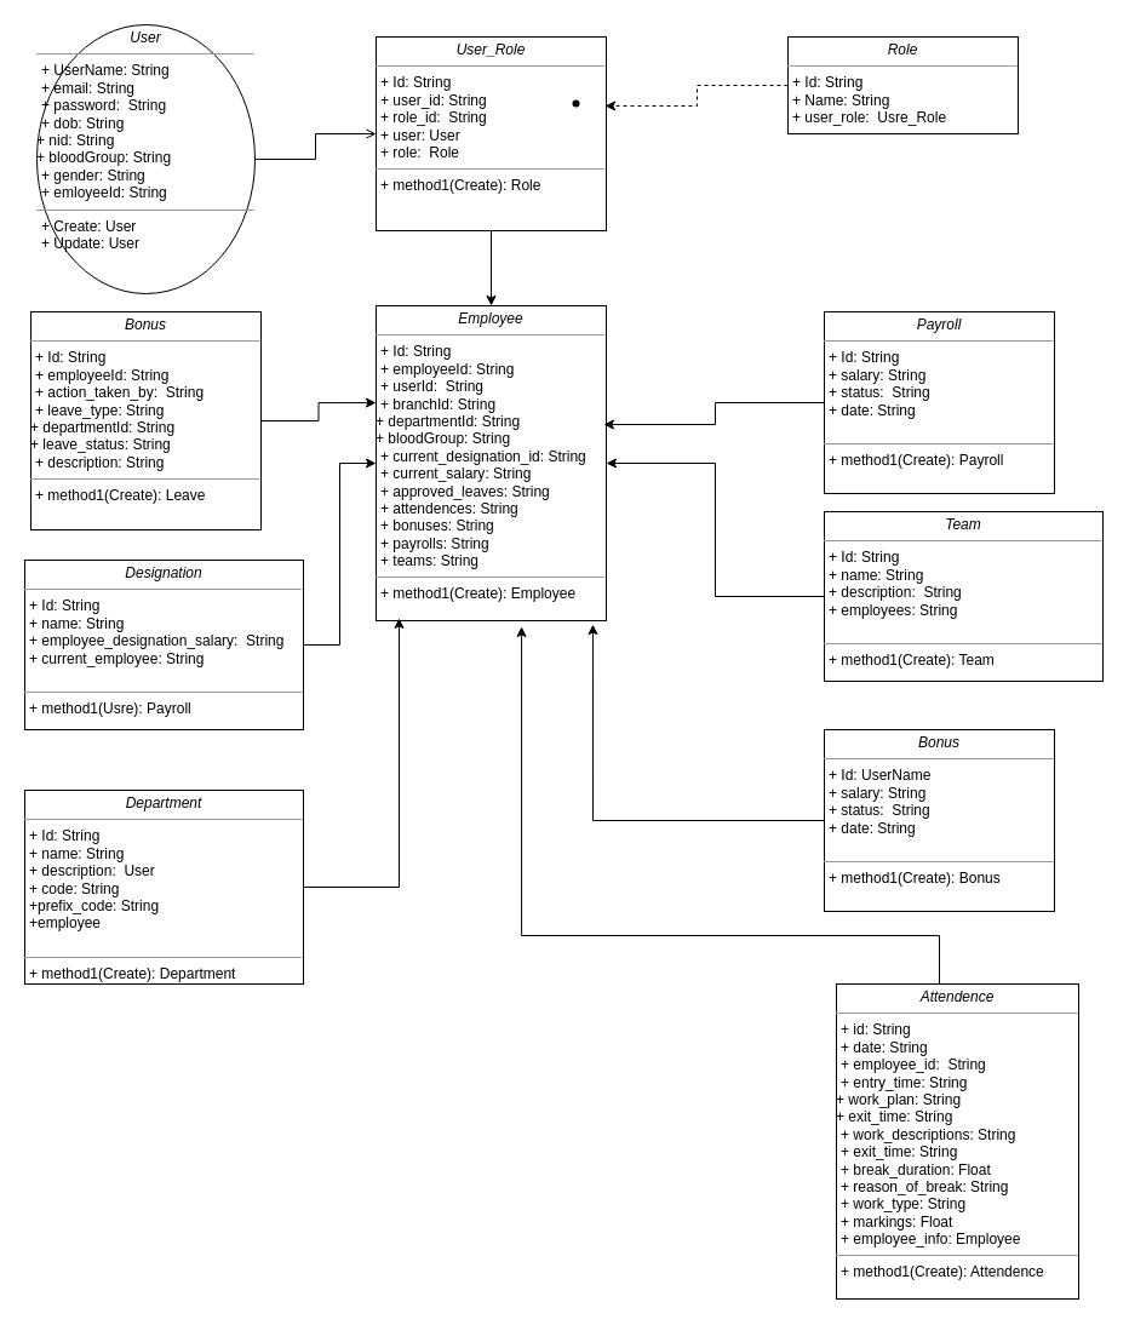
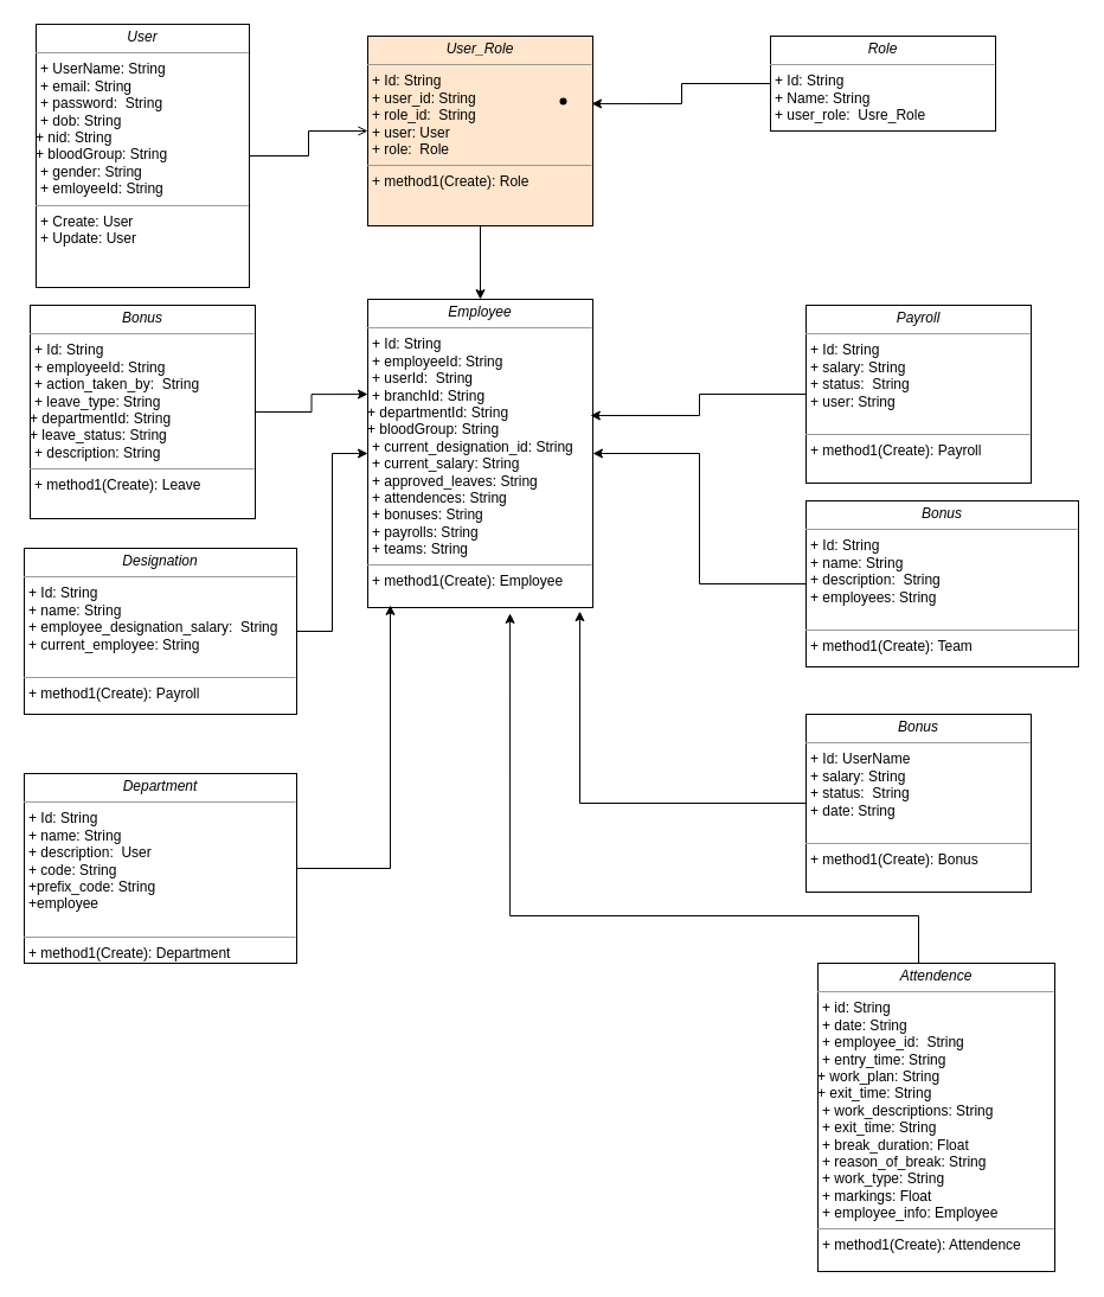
  <mxCell id="0" />
  <mxCell id="1" parent="0" />
  <mxCell id="2" value="" style="edgeStyle=orthogonalEdgeStyle;rounded=0;orthogonalLoop=1;jettySize=auto;html=1;entryX=0;entryY=0.5;entryDx=0;entryDy=0;endArrow=open;" edge="1" parent="1" source="3" target="17"><mxGeometry relative="1" as="geometry"><mxPoint x="260" y="110" as="targetPoint" /></mxGeometry></mxCell>
- <mxCell id="3" value="&lt;p style=&quot;margin:0px;margin-top:4px;text-align:center;&quot;&gt;&lt;i&gt;User&lt;/i&gt;&lt;/p&gt;&lt;hr size=&quot;1&quot;&gt;&lt;p style=&quot;margin:0px;margin-left:4px;&quot;&gt;+ UserName: String&lt;br&gt;+ email: String&lt;/p&gt;&lt;p style=&quot;margin:0px;margin-left:4px;&quot;&gt;+ password:&amp;nbsp; String&lt;br style=&quot;border-color: var(--border-color);&quot;&gt;+ dob: String&lt;br&gt;&lt;/p&gt;+ nid: String&lt;br style=&quot;border-color: var(--border-color);&quot;&gt;+ bloodGroup: String&lt;p style=&quot;margin:0px;margin-left:4px;&quot;&gt;+ gender: String&lt;br style=&quot;border-color: var(--border-color);&quot;&gt;+ emloyeeId: String&lt;/p&gt;&lt;hr size=&quot;1&quot;&gt;&lt;p style=&quot;margin:0px;margin-left:4px;&quot;&gt;+ Create: User&lt;/p&gt;&lt;p style=&quot;margin:0px;margin-left:4px;&quot;&gt;+ Update: User&lt;/p&gt;&lt;p style=&quot;margin:0px;margin-left:4px;&quot;&gt;&lt;br&gt;&lt;/p&gt;" style="ellipse;verticalAlign=top;align=left;overflow=fill;fontSize=12;fontFamily=Helvetica;html=1;whiteSpace=wrap;" vertex="1" parent="1"><mxGeometry x="30" y="20" width="180" height="222" as="geometry" /></mxCell>
- <mxCell id="4" value="" style="edgeStyle=orthogonalEdgeStyle;rounded=0;orthogonalLoop=1;jettySize=auto;html=1;entryX=0.995;entryY=0.356;entryDx=0;entryDy=0;entryPerimeter=0;dashed=1;" edge="1" parent="1" source="5" target="17"><mxGeometry relative="1" as="geometry" /></mxCell>
+ <mxCell id="3" value="&lt;p style=&quot;margin:0px;margin-top:4px;text-align:center;&quot;&gt;&lt;i&gt;User&lt;/i&gt;&lt;/p&gt;&lt;hr size=&quot;1&quot;&gt;&lt;p style=&quot;margin:0px;margin-left:4px;&quot;&gt;+ UserName: String&lt;br&gt;+ email: String&lt;/p&gt;&lt;p style=&quot;margin:0px;margin-left:4px;&quot;&gt;+ password:&amp;nbsp; String&lt;br style=&quot;border-color: var(--border-color);&quot;&gt;+ dob: String&lt;br&gt;&lt;/p&gt;+ nid: String&lt;br style=&quot;border-color: var(--border-color);&quot;&gt;+ bloodGroup: String&lt;p style=&quot;margin:0px;margin-left:4px;&quot;&gt;+ gender: String&lt;br style=&quot;border-color: var(--border-color);&quot;&gt;+ emloyeeId: String&lt;/p&gt;&lt;hr size=&quot;1&quot;&gt;&lt;p style=&quot;margin:0px;margin-left:4px;&quot;&gt;+ Create: User&lt;/p&gt;&lt;p style=&quot;margin:0px;margin-left:4px;&quot;&gt;+ Update: User&lt;/p&gt;&lt;p style=&quot;margin:0px;margin-left:4px;&quot;&gt;&lt;br&gt;&lt;/p&gt;" style="verticalAlign=top;align=left;overflow=fill;fontSize=12;fontFamily=Helvetica;html=1;whiteSpace=wrap;" vertex="1" parent="1"><mxGeometry x="30" y="20" width="180" height="222" as="geometry" /></mxCell>
+ <mxCell id="4" value="" style="edgeStyle=orthogonalEdgeStyle;rounded=0;orthogonalLoop=1;jettySize=auto;html=1;entryX=0.995;entryY=0.356;entryDx=0;entryDy=0;entryPerimeter=0;" edge="1" parent="1" source="5" target="17"><mxGeometry relative="1" as="geometry" /></mxCell>
  <mxCell id="5" value="&lt;p style=&quot;margin:0px;margin-top:4px;text-align:center;&quot;&gt;&lt;i&gt;Role&lt;/i&gt;&lt;/p&gt;&lt;hr size=&quot;1&quot;&gt;&lt;p style=&quot;margin:0px;margin-left:4px;&quot;&gt;+ Id: String&lt;br&gt;+ Name: String&lt;/p&gt;&lt;p style=&quot;margin:0px;margin-left:4px;&quot;&gt;+ user_role:&amp;nbsp; Usre_Role&lt;br&gt;&lt;/p&gt;&lt;hr size=&quot;1&quot;&gt;&lt;p style=&quot;margin:0px;margin-left:4px;&quot;&gt;+ method1(Create): Role&lt;br&gt;&lt;br&gt;&lt;/p&gt;" style="verticalAlign=top;align=left;overflow=fill;fontSize=12;fontFamily=Helvetica;html=1;whiteSpace=wrap;" vertex="1" parent="1"><mxGeometry x="650" y="30" width="190" height="80" as="geometry" /></mxCell>
  <mxCell id="6" value="&lt;p style=&quot;margin:0px;margin-top:4px;text-align:center;&quot;&gt;&lt;i&gt;Employee&lt;/i&gt;&lt;/p&gt;&lt;hr size=&quot;1&quot;&gt;&lt;p style=&quot;margin:0px;margin-left:4px;&quot;&gt;+ Id: String&lt;br&gt;+ employeeId: String&lt;/p&gt;&lt;p style=&quot;margin:0px;margin-left:4px;&quot;&gt;+ userId:&amp;nbsp; String&lt;br style=&quot;border-color: var(--border-color);&quot;&gt;+ branchId: String&lt;br&gt;&lt;/p&gt;+ departmentId: String&lt;br style=&quot;border-color: var(--border-color);&quot;&gt;+ bloodGroup: String&lt;p style=&quot;margin:0px;margin-left:4px;&quot;&gt;+&amp;nbsp;current_designation_id&lt;span style=&quot;background-color: initial;&quot;&gt;: String&lt;/span&gt;&lt;/p&gt;&lt;p style=&quot;border-color: var(--border-color); margin: 0px 0px 0px 4px;&quot;&gt;+&amp;nbsp;current_salary&lt;span style=&quot;background-color: initial;&quot;&gt;: String&lt;/span&gt;&lt;/p&gt;&lt;p style=&quot;margin:0px;margin-left:4px;&quot;&gt;+&amp;nbsp;approved_leaves&lt;span style=&quot;background-color: initial;&quot;&gt;: String&lt;/span&gt;&lt;/p&gt;&lt;p style=&quot;margin:0px;margin-left:4px;&quot;&gt;+&amp;nbsp;attendences&lt;span style=&quot;background-color: initial;&quot;&gt;: String&lt;/span&gt;&lt;/p&gt;&lt;p style=&quot;border-color: var(--border-color); margin: 0px 0px 0px 4px;&quot;&gt;+&amp;nbsp;bonuses&lt;span style=&quot;background-color: initial;&quot;&gt;: String&lt;/span&gt;&lt;/p&gt;&lt;p style=&quot;border-color: var(--border-color); margin: 0px 0px 0px 4px;&quot;&gt;+&amp;nbsp;payrolls&lt;span style=&quot;background-color: initial;&quot;&gt;: String&lt;/span&gt;&lt;/p&gt;&lt;p style=&quot;border-color: var(--border-color); margin: 0px 0px 0px 4px;&quot;&gt;+&amp;nbsp;teams&lt;span style=&quot;background-color: initial;&quot;&gt;: String&lt;/span&gt;&lt;/p&gt;&lt;hr size=&quot;1&quot;&gt;&lt;p style=&quot;margin:0px;margin-left:4px;&quot;&gt;+ method1(Create): Employee&lt;br&gt;&lt;br&gt;&lt;/p&gt;" style="verticalAlign=top;align=left;overflow=fill;fontSize=12;fontFamily=Helvetica;html=1;whiteSpace=wrap;" vertex="1" parent="1"><mxGeometry x="310" y="252" width="190" height="260" as="geometry" /></mxCell>
  <mxCell id="7" value="&lt;p style=&quot;margin:0px;margin-top:4px;text-align:center;&quot;&gt;&lt;i&gt;Bonus&lt;/i&gt;&lt;/p&gt;&lt;hr size=&quot;1&quot;&gt;&lt;p style=&quot;margin:0px;margin-left:4px;&quot;&gt;+ Id: String&lt;br&gt;+ employeeId: String&lt;/p&gt;&lt;p style=&quot;margin:0px;margin-left:4px;&quot;&gt;+ action_taken_by:&amp;nbsp; String&lt;br style=&quot;border-color: var(--border-color);&quot;&gt;+ leave_type: String&lt;br&gt;&lt;/p&gt;+ departmentId: String&lt;br style=&quot;border-color: var(--border-color);&quot;&gt;+ leave_status: String&lt;p style=&quot;margin:0px;margin-left:4px;&quot;&gt;+ description: String&lt;br&gt;&lt;/p&gt;&lt;hr size=&quot;1&quot;&gt;&lt;p style=&quot;margin:0px;margin-left:4px;&quot;&gt;+ method1(Create): Leave&lt;br&gt;&lt;br&gt;&lt;/p&gt;" style="verticalAlign=top;align=left;overflow=fill;fontSize=12;fontFamily=Helvetica;html=1;whiteSpace=wrap;" vertex="1" parent="1"><mxGeometry x="25" y="257" width="190" height="180" as="geometry" /></mxCell>
- <mxCell id="8" value="&lt;p style=&quot;margin:0px;margin-top:4px;text-align:center;&quot;&gt;&lt;i&gt;Payroll&lt;/i&gt;&lt;/p&gt;&lt;hr size=&quot;1&quot;&gt;&lt;p style=&quot;margin:0px;margin-left:4px;&quot;&gt;+ Id: String&lt;br&gt;+ salary: String&lt;/p&gt;&lt;p style=&quot;margin:0px;margin-left:4px;&quot;&gt;+ status:&amp;nbsp; String&lt;br style=&quot;border-color: var(--border-color);&quot;&gt;+ date: String&lt;/p&gt;&lt;br&gt;&lt;hr size=&quot;1&quot;&gt;&lt;p style=&quot;margin:0px;margin-left:4px;&quot;&gt;+ method1(Create): Payroll&lt;br&gt;&lt;br&gt;&lt;/p&gt;" style="verticalAlign=top;align=left;overflow=fill;fontSize=12;fontFamily=Helvetica;html=1;whiteSpace=wrap;" vertex="1" parent="1"><mxGeometry x="680" y="257" width="190" height="150" as="geometry" /></mxCell>
+ <mxCell id="8" value="&lt;p style=&quot;margin:0px;margin-top:4px;text-align:center;&quot;&gt;&lt;i&gt;Payroll&lt;/i&gt;&lt;/p&gt;&lt;hr size=&quot;1&quot;&gt;&lt;p style=&quot;margin:0px;margin-left:4px;&quot;&gt;+ Id: String&lt;br&gt;+ salary: String&lt;/p&gt;&lt;p style=&quot;margin:0px;margin-left:4px;&quot;&gt;+ status:&amp;nbsp; String&lt;br style=&quot;border-color: var(--border-color);&quot;&gt;+ user: String&lt;/p&gt;&lt;br&gt;&lt;hr size=&quot;1&quot;&gt;&lt;p style=&quot;margin:0px;margin-left:4px;&quot;&gt;+ method1(Create): Payroll&lt;br&gt;&lt;br&gt;&lt;/p&gt;" style="verticalAlign=top;align=left;overflow=fill;fontSize=12;fontFamily=Helvetica;html=1;whiteSpace=wrap;" vertex="1" parent="1"><mxGeometry x="680" y="257" width="190" height="150" as="geometry" /></mxCell>
  <mxCell id="9" value="&lt;p style=&quot;margin:0px;margin-top:4px;text-align:center;&quot;&gt;&lt;i&gt;Bonus&lt;/i&gt;&lt;/p&gt;&lt;hr size=&quot;1&quot;&gt;&lt;p style=&quot;margin:0px;margin-left:4px;&quot;&gt;+ Id: UserName&lt;br&gt;+ salary: String&lt;/p&gt;&lt;p style=&quot;margin:0px;margin-left:4px;&quot;&gt;+ status:&amp;nbsp; String&lt;br style=&quot;border-color: var(--border-color);&quot;&gt;+ date: String&lt;/p&gt;&lt;br&gt;&lt;hr size=&quot;1&quot;&gt;&lt;p style=&quot;margin:0px;margin-left:4px;&quot;&gt;+ method1(Create): Bonus&lt;br&gt;&lt;br&gt;&lt;/p&gt;" style="verticalAlign=top;align=left;overflow=fill;fontSize=12;fontFamily=Helvetica;html=1;whiteSpace=wrap;" vertex="1" parent="1"><mxGeometry x="680" y="602" width="190" height="150" as="geometry" /></mxCell>
  <mxCell id="10" style="edgeStyle=orthogonalEdgeStyle;rounded=0;orthogonalLoop=1;jettySize=auto;html=1;exitX=1;exitY=0.5;exitDx=0;exitDy=0;" edge="1" parent="1" source="11" target="6"><mxGeometry relative="1" as="geometry" /></mxCell>
- <mxCell id="11" value="&lt;p style=&quot;margin:0px;margin-top:4px;text-align:center;&quot;&gt;&lt;i&gt;Designation&lt;/i&gt;&lt;/p&gt;&lt;hr size=&quot;1&quot;&gt;&lt;p style=&quot;margin:0px;margin-left:4px;&quot;&gt;+ Id: String&lt;br&gt;+ name: String&lt;/p&gt;&lt;p style=&quot;margin:0px;margin-left:4px;&quot;&gt;+ employee_designation_salary:&amp;nbsp; String&lt;br style=&quot;border-color: var(--border-color);&quot;&gt;+ current_employee: String&lt;/p&gt;&lt;br&gt;&lt;hr size=&quot;1&quot;&gt;&lt;p style=&quot;margin:0px;margin-left:4px;&quot;&gt;+ method1(Usre): Payroll&lt;br&gt;&lt;br&gt;&lt;/p&gt;" style="verticalAlign=top;align=left;overflow=fill;fontSize=12;fontFamily=Helvetica;html=1;whiteSpace=wrap;" vertex="1" parent="1"><mxGeometry x="20" y="462" width="230" height="140" as="geometry" /></mxCell>
+ <mxCell id="11" value="&lt;p style=&quot;margin:0px;margin-top:4px;text-align:center;&quot;&gt;&lt;i&gt;Designation&lt;/i&gt;&lt;/p&gt;&lt;hr size=&quot;1&quot;&gt;&lt;p style=&quot;margin:0px;margin-left:4px;&quot;&gt;+ Id: String&lt;br&gt;+ name: String&lt;/p&gt;&lt;p style=&quot;margin:0px;margin-left:4px;&quot;&gt;+ employee_designation_salary:&amp;nbsp; String&lt;br style=&quot;border-color: var(--border-color);&quot;&gt;+ current_employee: String&lt;/p&gt;&lt;br&gt;&lt;hr size=&quot;1&quot;&gt;&lt;p style=&quot;margin:0px;margin-left:4px;&quot;&gt;+ method1(Create): Payroll&lt;br&gt;&lt;br&gt;&lt;/p&gt;" style="verticalAlign=top;align=left;overflow=fill;fontSize=12;fontFamily=Helvetica;html=1;whiteSpace=wrap;" vertex="1" parent="1"><mxGeometry x="20" y="462" width="230" height="140" as="geometry" /></mxCell>
  <mxCell id="12" value="&lt;p style=&quot;margin:0px;margin-top:4px;text-align:center;&quot;&gt;&lt;i&gt;Department&lt;/i&gt;&lt;/p&gt;&lt;hr size=&quot;1&quot;&gt;&lt;p style=&quot;margin:0px;margin-left:4px;&quot;&gt;+ Id: String&lt;br&gt;+ name: String&lt;/p&gt;&lt;p style=&quot;margin:0px;margin-left:4px;&quot;&gt;+&amp;nbsp;description&lt;span style=&quot;background-color: initial;&quot;&gt;:&amp;nbsp; User&lt;/span&gt;&lt;/p&gt;&lt;p style=&quot;margin:0px;margin-left:4px;&quot;&gt;+&amp;nbsp;code&lt;span style=&quot;background-color: initial;&quot;&gt;: String&lt;/span&gt;&lt;/p&gt;&lt;p style=&quot;margin:0px;margin-left:4px;&quot;&gt;&lt;span style=&quot;background-color: initial;&quot;&gt;+&lt;/span&gt;prefix_code: String&lt;/p&gt;&lt;p style=&quot;margin:0px;margin-left:4px;&quot;&gt;+employee&lt;/p&gt;&lt;br&gt;&lt;hr size=&quot;1&quot;&gt;&lt;p style=&quot;margin:0px;margin-left:4px;&quot;&gt;+ method1(Create): Department&lt;br&gt;&lt;br&gt;&lt;/p&gt;" style="verticalAlign=top;align=left;overflow=fill;fontSize=12;fontFamily=Helvetica;html=1;whiteSpace=wrap;" vertex="1" parent="1"><mxGeometry x="20" y="652" width="230" height="160" as="geometry" /></mxCell>
  <mxCell id="13" style="edgeStyle=orthogonalEdgeStyle;rounded=0;orthogonalLoop=1;jettySize=auto;html=1;exitX=0;exitY=0.5;exitDx=0;exitDy=0;" edge="1" parent="1" source="14" target="6"><mxGeometry relative="1" as="geometry" /></mxCell>
- <mxCell id="14" value="&lt;p style=&quot;margin:0px;margin-top:4px;text-align:center;&quot;&gt;&lt;i&gt;Team&lt;/i&gt;&lt;/p&gt;&lt;hr size=&quot;1&quot;&gt;&lt;p style=&quot;margin:0px;margin-left:4px;&quot;&gt;+ Id: String&lt;br&gt;+ name: String&lt;/p&gt;&lt;p style=&quot;margin:0px;margin-left:4px;&quot;&gt;+&amp;nbsp;description&lt;span style=&quot;background-color: initial;&quot;&gt;:&amp;nbsp; String&lt;/span&gt;&lt;/p&gt;&lt;p style=&quot;margin:0px;margin-left:4px;&quot;&gt;+&amp;nbsp;employees&lt;span style=&quot;background-color: initial;&quot;&gt;: String&lt;/span&gt;&lt;/p&gt;&lt;br&gt;&lt;hr size=&quot;1&quot;&gt;&lt;p style=&quot;margin:0px;margin-left:4px;&quot;&gt;+ method1(Create): Team&lt;br&gt;&lt;br&gt;&lt;/p&gt;" style="verticalAlign=top;align=left;overflow=fill;fontSize=12;fontFamily=Helvetica;html=1;whiteSpace=wrap;" vertex="1" parent="1"><mxGeometry x="680" y="422" width="230" height="140" as="geometry" /></mxCell>
+ <mxCell id="14" value="&lt;p style=&quot;margin:0px;margin-top:4px;text-align:center;&quot;&gt;&lt;i&gt;Bonus&lt;/i&gt;&lt;/p&gt;&lt;hr size=&quot;1&quot;&gt;&lt;p style=&quot;margin:0px;margin-left:4px;&quot;&gt;+ Id: String&lt;br&gt;+ name: String&lt;/p&gt;&lt;p style=&quot;margin:0px;margin-left:4px;&quot;&gt;+&amp;nbsp;description&lt;span style=&quot;background-color: initial;&quot;&gt;:&amp;nbsp; String&lt;/span&gt;&lt;/p&gt;&lt;p style=&quot;margin:0px;margin-left:4px;&quot;&gt;+&amp;nbsp;employees&lt;span style=&quot;background-color: initial;&quot;&gt;: String&lt;/span&gt;&lt;/p&gt;&lt;br&gt;&lt;hr size=&quot;1&quot;&gt;&lt;p style=&quot;margin:0px;margin-left:4px;&quot;&gt;+ method1(Create): Team&lt;br&gt;&lt;br&gt;&lt;/p&gt;" style="verticalAlign=top;align=left;overflow=fill;fontSize=12;fontFamily=Helvetica;html=1;whiteSpace=wrap;" vertex="1" parent="1"><mxGeometry x="680" y="422" width="230" height="140" as="geometry" /></mxCell>
  <mxCell id="15" value="&lt;p style=&quot;margin:0px;margin-top:4px;text-align:center;&quot;&gt;&lt;i&gt;Attendence&lt;/i&gt;&lt;/p&gt;&lt;hr size=&quot;1&quot;&gt;&lt;p style=&quot;margin:0px;margin-left:4px;&quot;&gt;+ id: String&lt;br&gt;+&amp;nbsp;date&lt;span style=&quot;background-color: initial;&quot;&gt;: String&lt;/span&gt;&lt;/p&gt;&lt;p style=&quot;margin:0px;margin-left:4px;&quot;&gt;+&amp;nbsp;employee_id&lt;span style=&quot;background-color: initial;&quot;&gt;:&amp;nbsp; String&lt;/span&gt;&lt;/p&gt;&lt;p style=&quot;margin:0px;margin-left:4px;&quot;&gt;+&amp;nbsp;entry_time&lt;span style=&quot;background-color: initial;&quot;&gt;: String&lt;/span&gt;&lt;/p&gt;+&amp;nbsp;work_plan&lt;span style=&quot;background-color: initial;&quot;&gt;: String&lt;/span&gt;&lt;br&gt;+&amp;nbsp;exit_time&lt;span style=&quot;background-color: initial;&quot;&gt;: String&lt;/span&gt;&lt;br&gt;&lt;p style=&quot;margin:0px;margin-left:4px;&quot;&gt;+&amp;nbsp;work_descriptions&lt;span style=&quot;background-color: initial;&quot;&gt;: String&lt;/span&gt;&lt;/p&gt;&lt;p style=&quot;margin:0px;margin-left:4px;&quot;&gt;+&amp;nbsp;exit_time: String&lt;br style=&quot;border-color: var(--border-color);&quot;&gt;&lt;/p&gt;&lt;p style=&quot;border-color: var(--border-color); margin: 0px 0px 0px 4px;&quot;&gt;+&amp;nbsp;break_duration&lt;span style=&quot;background-color: initial;&quot;&gt;: Float&lt;/span&gt;&lt;/p&gt;&lt;p style=&quot;margin:0px;margin-left:4px;&quot;&gt;+&amp;nbsp;reason_of_break&lt;span style=&quot;background-color: initial;&quot;&gt;: String&lt;/span&gt;&lt;/p&gt;&lt;p style=&quot;border-color: var(--border-color); margin: 0px 0px 0px 4px;&quot;&gt;+&amp;nbsp;work_type&lt;span style=&quot;background-color: initial;&quot;&gt;: String&lt;/span&gt;&lt;/p&gt;&lt;p style=&quot;border-color: var(--border-color); margin: 0px 0px 0px 4px;&quot;&gt;+&amp;nbsp;markings&lt;span style=&quot;background-color: initial;&quot;&gt;: Float&lt;/span&gt;&lt;/p&gt;&lt;p style=&quot;border-color: var(--border-color); margin: 0px 0px 0px 4px;&quot;&gt;+&amp;nbsp;employee_info&lt;span style=&quot;background-color: initial;&quot;&gt;: Employee&lt;/span&gt;&lt;/p&gt;&lt;hr size=&quot;1&quot;&gt;&lt;p style=&quot;margin:0px;margin-left:4px;&quot;&gt;+ method1(Create): Attendence&lt;br&gt;&lt;br&gt;&lt;/p&gt;" style="verticalAlign=top;align=left;overflow=fill;fontSize=12;fontFamily=Helvetica;html=1;whiteSpace=wrap;" vertex="1" parent="1"><mxGeometry x="690" y="812" width="200" height="260" as="geometry" /></mxCell>
  <mxCell id="16" value="" style="edgeStyle=orthogonalEdgeStyle;rounded=0;orthogonalLoop=1;jettySize=auto;html=1;" edge="1" parent="1" source="17" target="6"><mxGeometry relative="1" as="geometry" /></mxCell>
- <mxCell id="17" value="&lt;p style=&quot;margin:0px;margin-top:4px;text-align:center;&quot;&gt;&lt;i&gt;User_Role&lt;/i&gt;&lt;/p&gt;&lt;hr size=&quot;1&quot;&gt;&lt;p style=&quot;margin:0px;margin-left:4px;&quot;&gt;+ Id: String&lt;br&gt;+ user_id: String&lt;/p&gt;&lt;p style=&quot;margin:0px;margin-left:4px;&quot;&gt;+ role_id:&amp;nbsp; String&lt;br&gt;&lt;/p&gt;&lt;p style=&quot;border-color: var(--border-color); margin: 0px 0px 0px 4px;&quot;&gt;+ user: User&lt;/p&gt;&lt;p style=&quot;border-color: var(--border-color); margin: 0px 0px 0px 4px;&quot;&gt;+ role:&amp;nbsp; Role&lt;/p&gt;&lt;hr size=&quot;1&quot;&gt;&lt;p style=&quot;margin:0px;margin-left:4px;&quot;&gt;+ method1(Create): Role&lt;br&gt;&lt;br&gt;&lt;/p&gt;" style="verticalAlign=top;align=left;overflow=fill;fontSize=12;fontFamily=Helvetica;html=1;whiteSpace=wrap;" vertex="1" parent="1"><mxGeometry x="310" y="30" width="190" height="160" as="geometry" /></mxCell>
+ <mxCell id="17" value="&lt;p style=&quot;margin:0px;margin-top:4px;text-align:center;&quot;&gt;&lt;i&gt;User_Role&lt;/i&gt;&lt;/p&gt;&lt;hr size=&quot;1&quot;&gt;&lt;p style=&quot;margin:0px;margin-left:4px;&quot;&gt;+ Id: String&lt;br&gt;+ user_id: String&lt;/p&gt;&lt;p style=&quot;margin:0px;margin-left:4px;&quot;&gt;+ role_id:&amp;nbsp; String&lt;br&gt;&lt;/p&gt;&lt;p style=&quot;border-color: var(--border-color); margin: 0px 0px 0px 4px;&quot;&gt;+ user: User&lt;/p&gt;&lt;p style=&quot;border-color: var(--border-color); margin: 0px 0px 0px 4px;&quot;&gt;+ role:&amp;nbsp; Role&lt;/p&gt;&lt;hr size=&quot;1&quot;&gt;&lt;p style=&quot;margin:0px;margin-left:4px;&quot;&gt;+ method1(Create): Role&lt;br&gt;&lt;br&gt;&lt;/p&gt;" style="verticalAlign=top;align=left;overflow=fill;fontSize=12;fontFamily=Helvetica;html=1;whiteSpace=wrap;fillColor=#ffe6cc;" vertex="1" parent="1"><mxGeometry x="310" y="30" width="190" height="160" as="geometry" /></mxCell>
  <mxCell id="18" value="" style="shape=waypoint;sketch=0;size=6;pointerEvents=1;points=[];fillColor=default;resizable=0;rotatable=0;perimeter=centerPerimeter;snapToPoint=1;align=left;verticalAlign=top;" vertex="1" parent="1"><mxGeometry x="465" y="75" width="20" height="20" as="geometry" /></mxCell>
  <mxCell id="19" style="edgeStyle=orthogonalEdgeStyle;rounded=0;orthogonalLoop=1;jettySize=auto;html=1;exitX=1;exitY=0.5;exitDx=0;exitDy=0;entryX=0;entryY=0.308;entryDx=0;entryDy=0;entryPerimeter=0;" edge="1" parent="1" source="7" target="6"><mxGeometry relative="1" as="geometry" /></mxCell>
  <mxCell id="20" style="edgeStyle=orthogonalEdgeStyle;rounded=0;orthogonalLoop=1;jettySize=auto;html=1;exitX=0;exitY=0.5;exitDx=0;exitDy=0;entryX=0.989;entryY=0.377;entryDx=0;entryDy=0;entryPerimeter=0;" edge="1" parent="1" source="8" target="6"><mxGeometry relative="1" as="geometry" /></mxCell>
  <mxCell id="21" style="edgeStyle=orthogonalEdgeStyle;rounded=0;orthogonalLoop=1;jettySize=auto;html=1;exitX=1;exitY=0.5;exitDx=0;exitDy=0;entryX=0.1;entryY=0.992;entryDx=0;entryDy=0;entryPerimeter=0;" edge="1" parent="1" source="12" target="6"><mxGeometry relative="1" as="geometry" /></mxCell>
  <mxCell id="22" style="edgeStyle=orthogonalEdgeStyle;rounded=0;orthogonalLoop=1;jettySize=auto;html=1;exitX=0;exitY=0.5;exitDx=0;exitDy=0;entryX=0.942;entryY=1.012;entryDx=0;entryDy=0;entryPerimeter=0;" edge="1" parent="1" source="9" target="6"><mxGeometry relative="1" as="geometry" /></mxCell>
  <mxCell id="23" style="edgeStyle=orthogonalEdgeStyle;rounded=0;orthogonalLoop=1;jettySize=auto;html=1;exitX=0.5;exitY=0;exitDx=0;exitDy=0;entryX=0.632;entryY=1.019;entryDx=0;entryDy=0;entryPerimeter=0;" edge="1" parent="1" source="15" target="6"><mxGeometry relative="1" as="geometry"><Array as="points"><mxPoint x="775" y="772" /><mxPoint x="430" y="772" /></Array></mxGeometry></mxCell>
